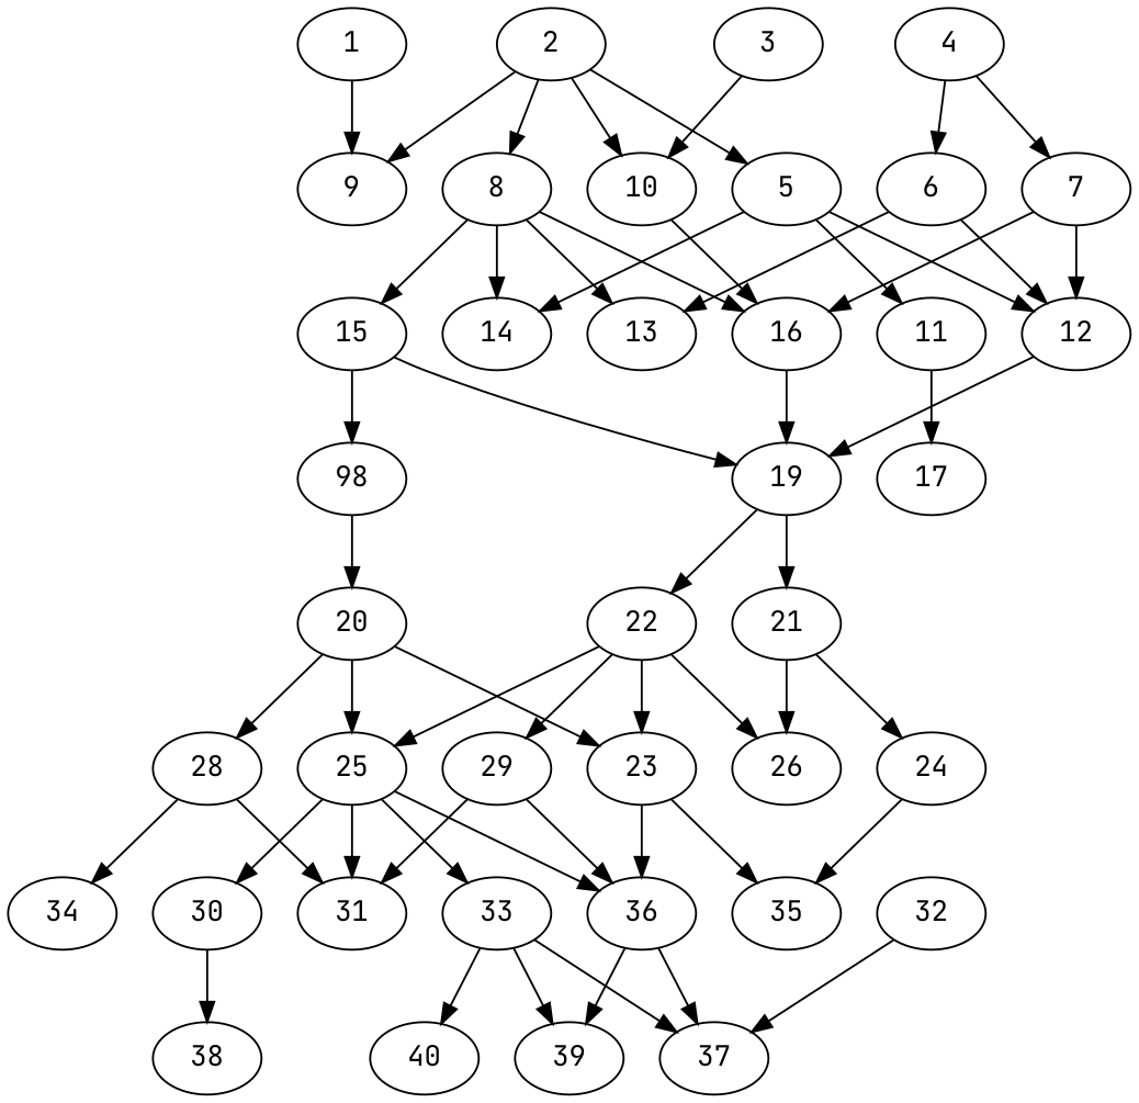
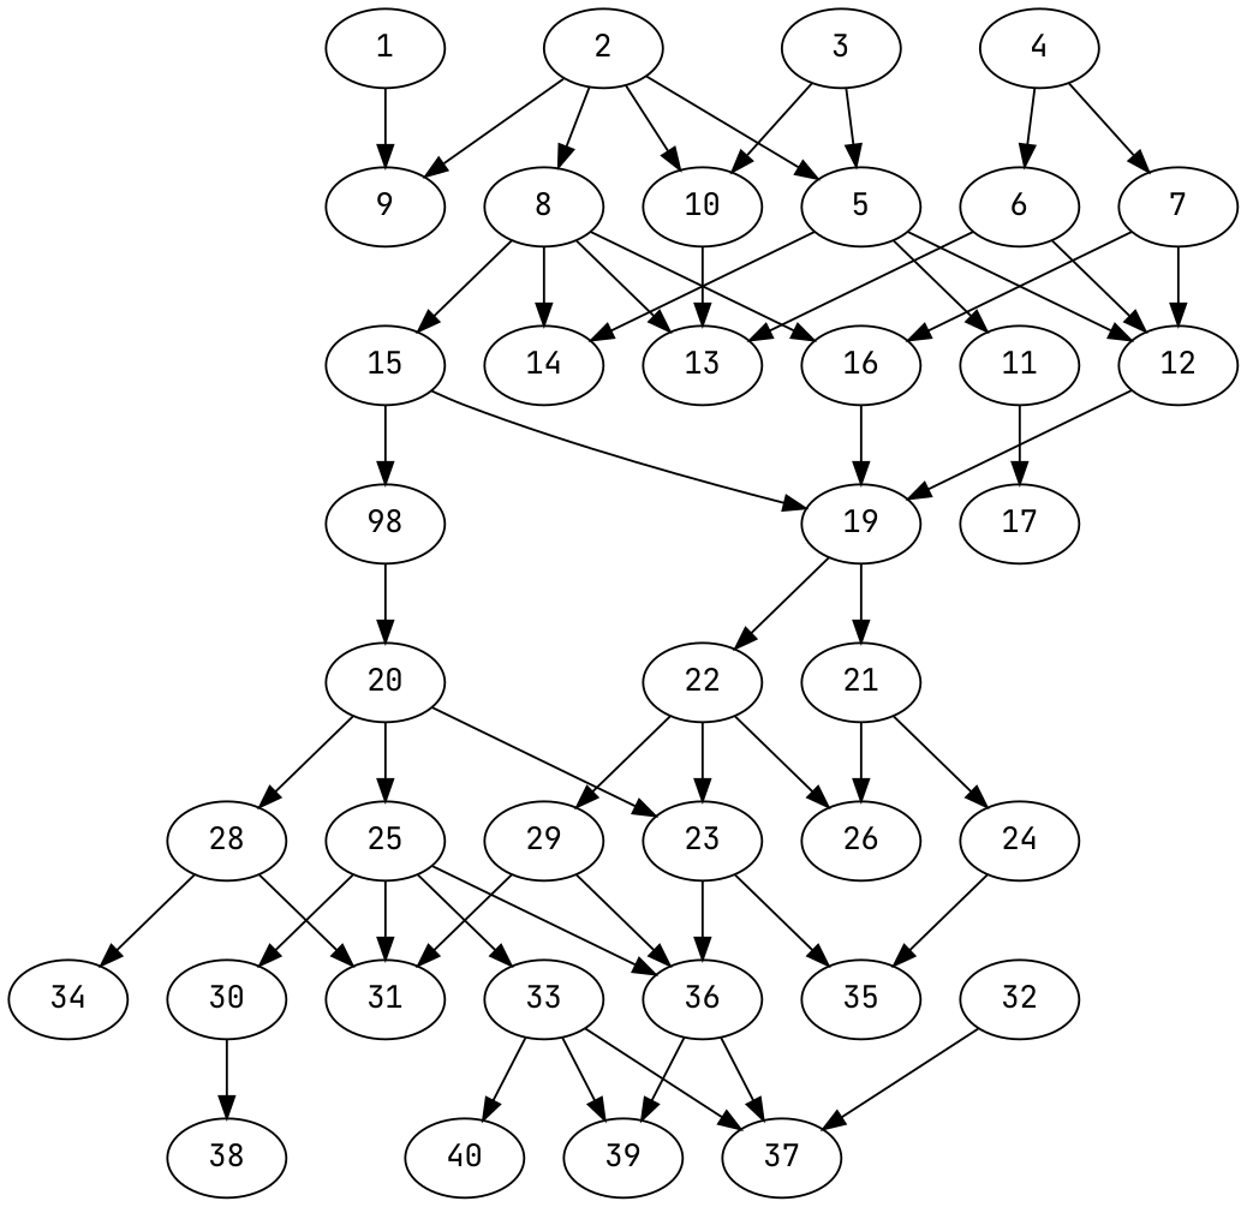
  digraph {
    fontname="JetBrains Mono"
    node [alpha=0.10 fontname="JetBrains Mono"]
    edge [fontname="JetBrains Mono"]
    1 [alpha=0.05 expect_size=31243264]
    9 [expect_size=45912064]
    2 [alpha=0.13 expect_size=48110592]
    5 [alpha=0.03 expect_size=21169152]
    8 [expect_size=14878720]
    10 [alpha=0.04 expect_size=48691200]
    11 [expect_size=11633664]
    12 [alpha=0.07 expect_size=24404992]
    14 [expect_size=52024320]
    13 [alpha=0.19 expect_size=7030784]
    16 [alpha=0.08 expect_size=6588416]
    15 [alpha=0.18 expect_size=47397888]
    17 [alpha=0.16 expect_size=19282944]
    19 [expect_size=5270528]
    n15 [alpha=0.07 expect_size=28859392 label=98]
    3 [alpha=0.19 expect_size=47041536]
    4 [alpha=0.18 expect_size=31895552]
    6 [alpha=0.05 expect_size=18795520]
    7 [alpha=0.04 expect_size=38824960]
    21 [alpha=0.01 expect_size=39870464]
    22 [expect_size=15715328]
    20 [expect_size=29760512]
    24 [alpha=0.15 expect_size=29416448]
    26 [expect_size=49227776]
    23 [alpha=0.17 expect_size=32063488]
    25 [alpha=0.20 expect_size=6938624]
    29 [expect_size=28734464]
    28 [alpha=0.04 expect_size=12208128]
    35 [alpha=0.03 expect_size=36100096]
    36 [alpha=0.17 expect_size=35189760]
    30 [alpha=0.14 expect_size=5888000]
    31 [alpha=0.02 expect_size=29843456]
    33 [alpha=0.13 expect_size=8723456]
    34 [alpha=0.09 expect_size=48316416]
    37 [alpha=0.17 expect_size=11951104]
    39 [alpha=0.18 expect_size=8873984]
    38 [alpha=0.08 expect_size=47153152]
    40 [alpha=0.19 expect_size=32155648]
    32 [alpha=0.17 expect_size=32228352]
    1 -> 9
    2 -> 9
    2 -> 5
    2 -> 8
    2 -> 10
    5 -> 11
    5 -> 12
    5 -> 14
    8 -> 14
    8 -> 13
    8 -> 16
    8 -> 15
-   10 -> 16
+   10 -> 13
    11 -> 17
    12 -> 19
    16 -> 19
    15 -> 19
    15 -> n15
    19 -> 21
    19 -> 22
    n15 -> 20
+   3 -> 5
    3 -> 10
    4 -> 6
    4 -> 7
    6 -> 12
    6 -> 13
    7 -> 12
    7 -> 16
    21 -> 24
    21 -> 26
    22 -> 26
    22 -> 23
-   22 -> 25
    22 -> 29
    20 -> 23
    20 -> 25
    20 -> 28
    24 -> 35
    23 -> 35
    23 -> 36
    25 -> 36
    25 -> 30
    25 -> 31
    25 -> 33
    29 -> 36
    29 -> 31
    28 -> 31
    28 -> 34
    36 -> 37
    36 -> 39
    30 -> 38
    33 -> 37
    33 -> 39
    33 -> 40
    32 -> 37
  }
